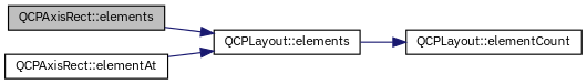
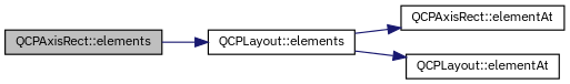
  digraph {
    fontname="IBM Plex Sans"
    rankdir=LR
    node [color=black fillcolor=white fontname="IBM Plex Sans" fontsize=10 shape=record style=filled]
    edge [color=midnightblue fontname="IBM Plex Sans" fontsize=10 labelfontname=Helvetica labelfontsize=10 style=solid]
    n1 [fillcolor=grey75 fontcolor=black height=0.2 label="QCPAxisRect::elements" width=0.4]
    n2 [height=0.2 label="QCPLayout::elements" width=0.4]
    n3 [height=0.2 label="QCPAxisRect::elementAt" width=0.4]
-   n4 [height=0.2 label="QCPLayout::elementCount" width=0.4]
+   n4 [height=0.2 label="QCPLayout::elementAt" width=0.4]
    n1 -> n2
-   n3 -> n2
+   n2 -> n3
    n2 -> n4
  }
